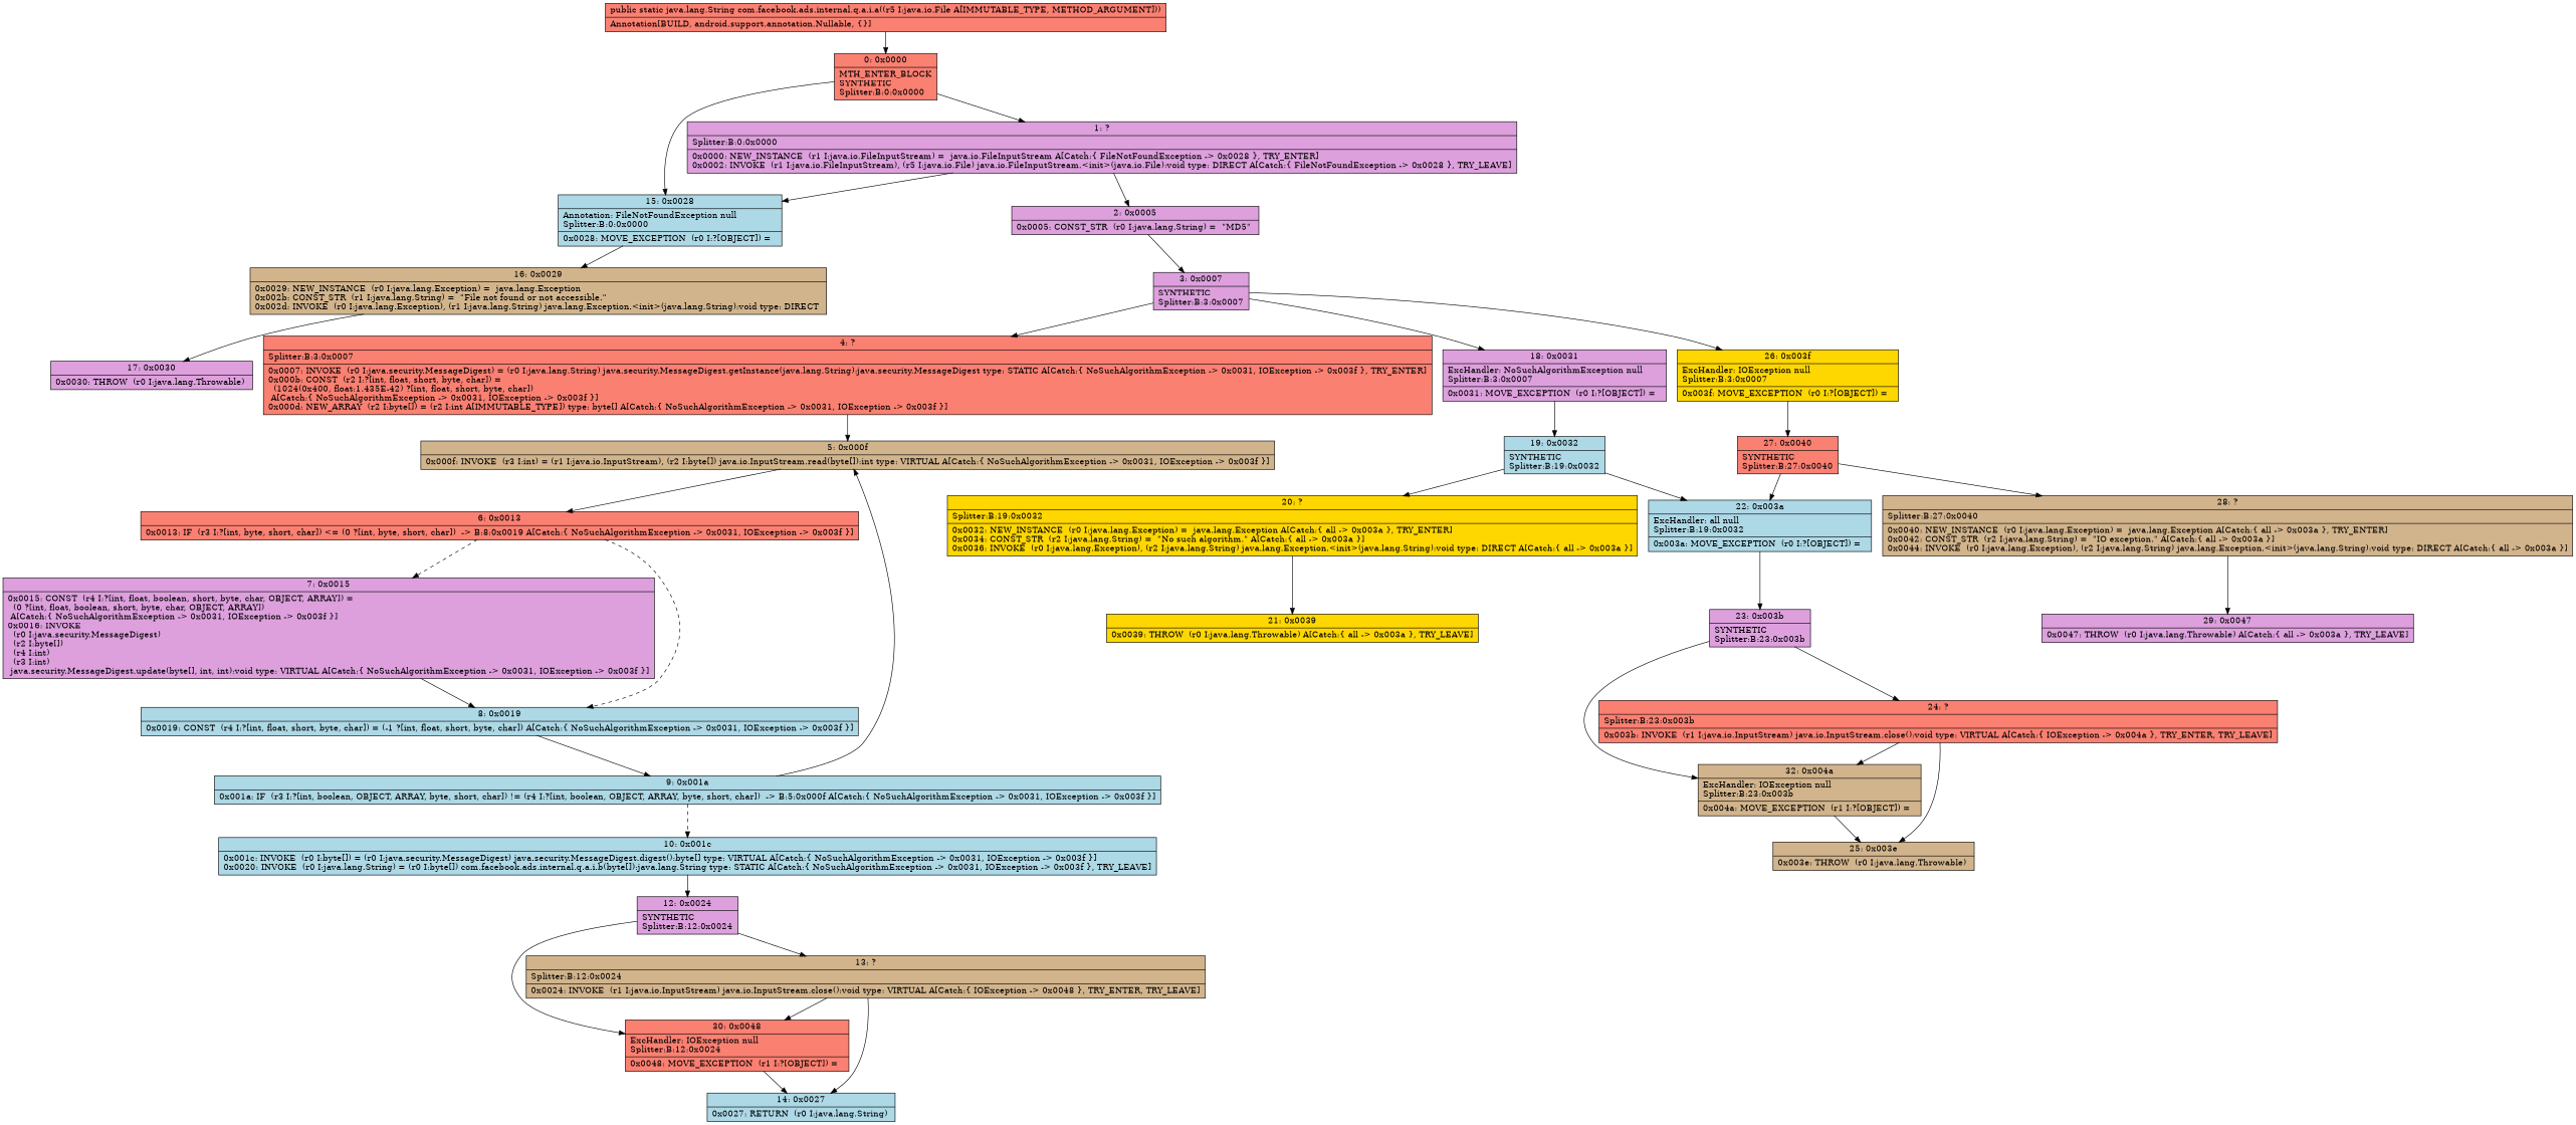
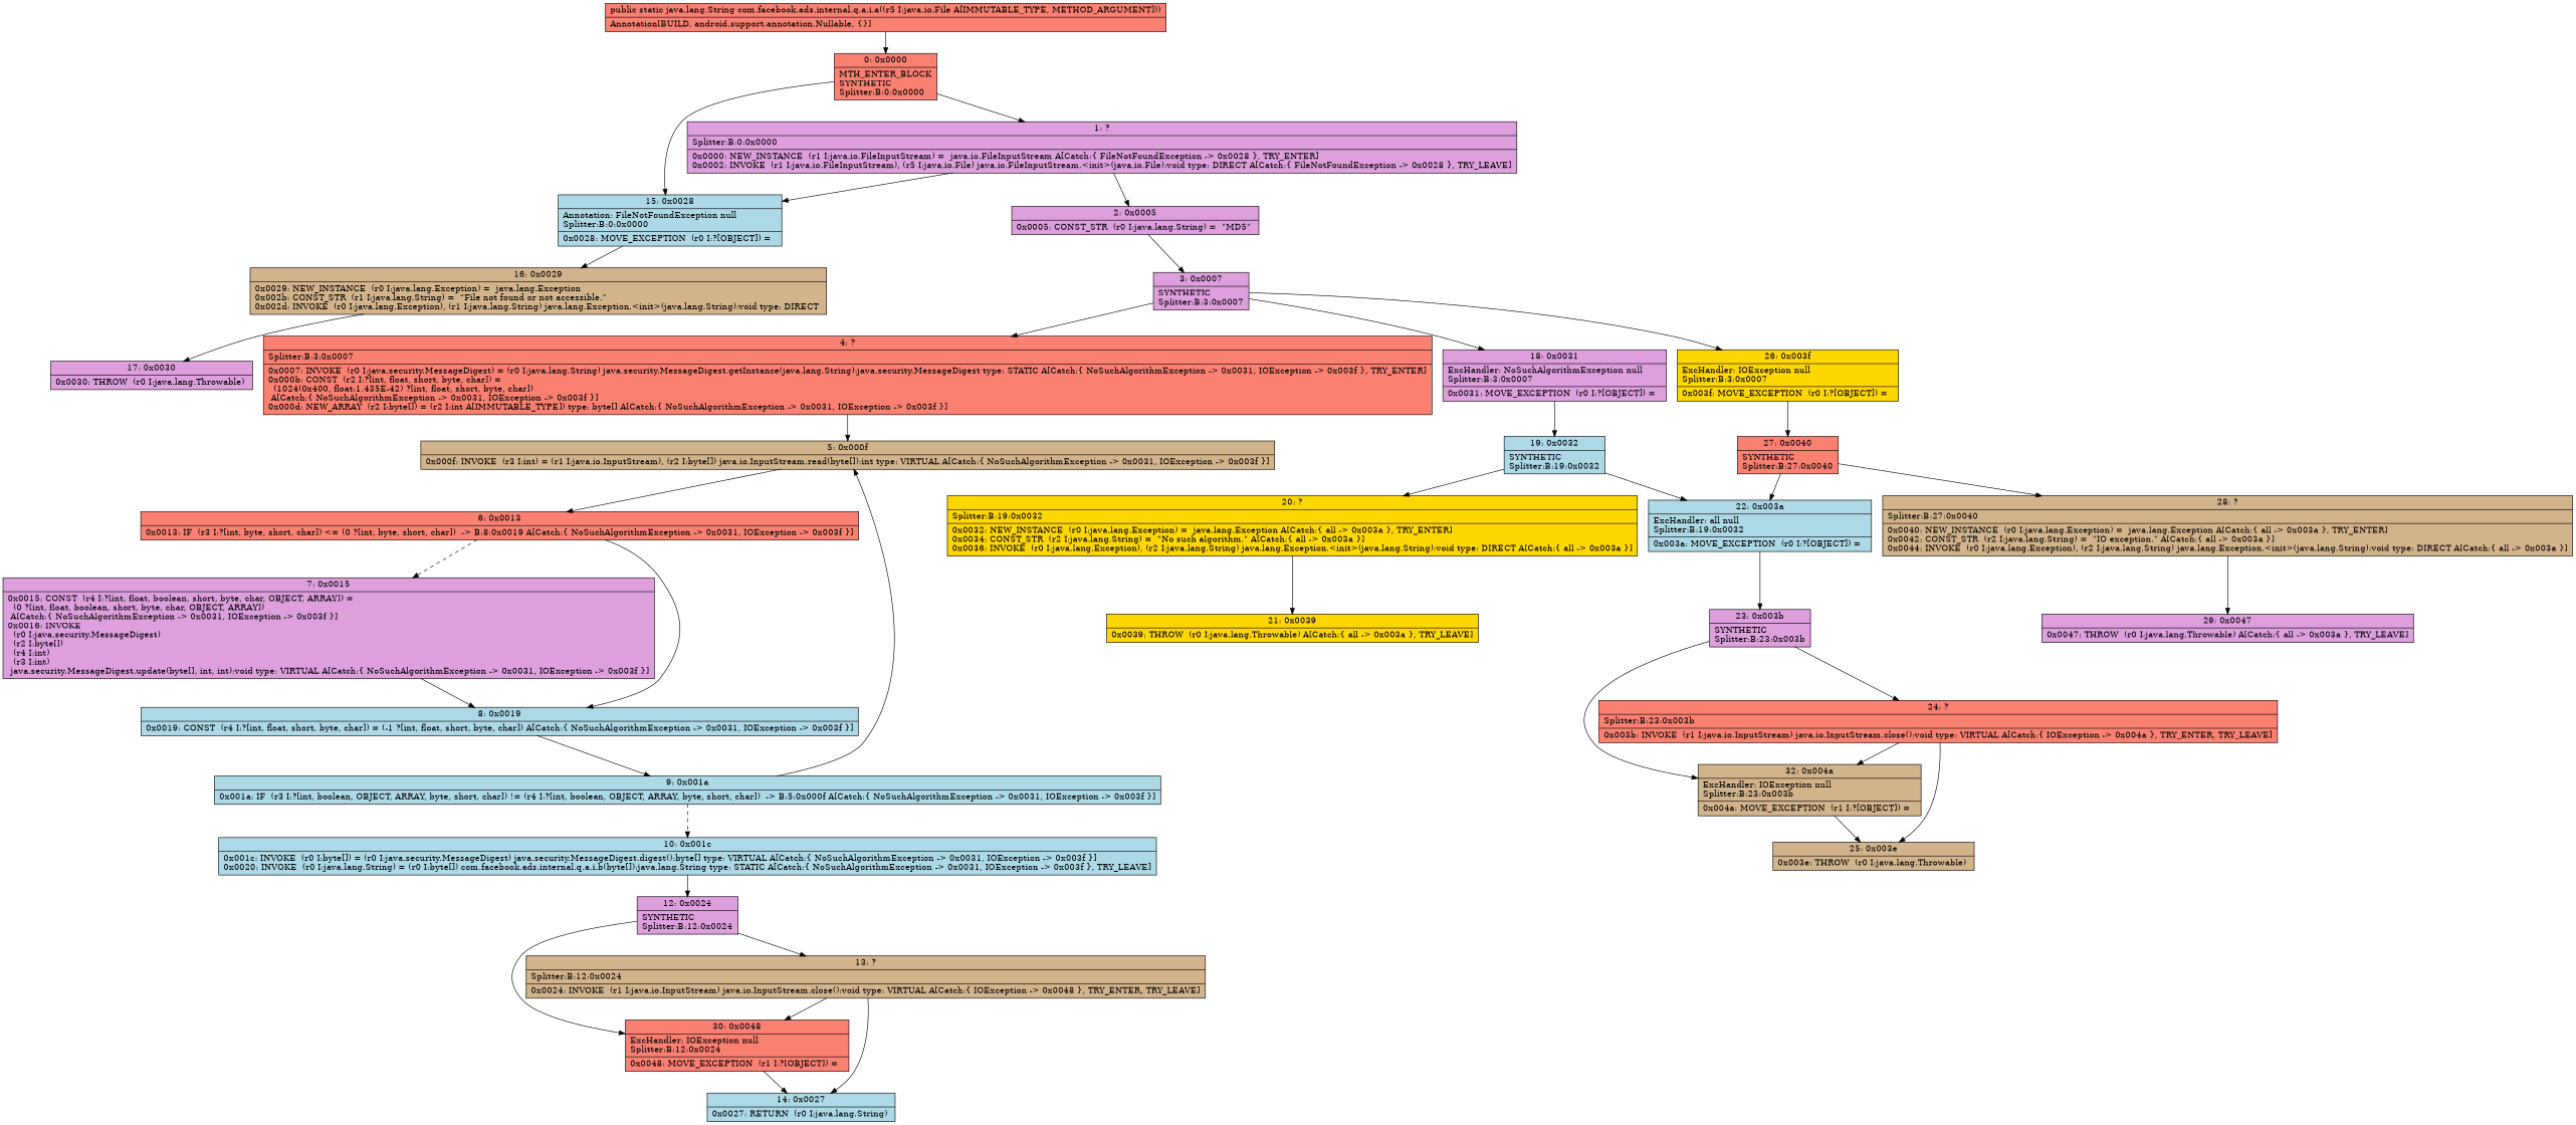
  digraph {
    node [fillcolor=plum shape=record style=filled]
    n1 [fillcolor=salmon label="{0\:\ 0x0000|MTH_ENTER_BLOCK\lSYNTHETIC\lSplitter:B:0:0x0000\l}"]
    n2 [label="{1\:\ ?|Splitter:B:0:0x0000\l|0x0000: NEW_INSTANCE  (r1 I:java.io.FileInputStream) =  java.io.FileInputStream A[Catch:\{ FileNotFoundException \-\> 0x0028 \}, TRY_ENTER]\l0x0002: INVOKE  (r1 I:java.io.FileInputStream), (r5 I:java.io.File) java.io.FileInputStream.\<init\>(java.io.File):void type: DIRECT A[Catch:\{ FileNotFoundException \-\> 0x0028 \}, TRY_LEAVE]\l}"]
    n3 [fillcolor=lightblue label="{15\:\ 0x0028|Annotation: FileNotFoundException null\lSplitter:B:0:0x0000\l|0x0028: MOVE_EXCEPTION  (r0 I:?[OBJECT]) =  \l}"]
    n4 [label="{2\:\ 0x0005|0x0005: CONST_STR  (r0 I:java.lang.String) =  \"MD5\" \l}"]
    n5 [fillcolor=tan label="{16\:\ 0x0029|0x0029: NEW_INSTANCE  (r0 I:java.lang.Exception) =  java.lang.Exception \l0x002b: CONST_STR  (r1 I:java.lang.String) =  \"File not found or not accessible.\" \l0x002d: INVOKE  (r0 I:java.lang.Exception), (r1 I:java.lang.String) java.lang.Exception.\<init\>(java.lang.String):void type: DIRECT \l}"]
    n6 [label="{3\:\ 0x0007|SYNTHETIC\lSplitter:B:3:0x0007\l}"]
    n7 [fillcolor=salmon label="{4\:\ ?|Splitter:B:3:0x0007\l|0x0007: INVOKE  (r0 I:java.security.MessageDigest) = (r0 I:java.lang.String) java.security.MessageDigest.getInstance(java.lang.String):java.security.MessageDigest type: STATIC A[Catch:\{ NoSuchAlgorithmException \-\> 0x0031, IOException \-\> 0x003f \}, TRY_ENTER]\l0x000b: CONST  (r2 I:?[int, float, short, byte, char]) = \l  (1024(0x400, float:1.435E\-42) ?[int, float, short, byte, char])\l A[Catch:\{ NoSuchAlgorithmException \-\> 0x0031, IOException \-\> 0x003f \}]\l0x000d: NEW_ARRAY  (r2 I:byte[]) = (r2 I:int A[IMMUTABLE_TYPE]) type: byte[] A[Catch:\{ NoSuchAlgorithmException \-\> 0x0031, IOException \-\> 0x003f \}]\l}"]
    n8 [label="{18\:\ 0x0031|ExcHandler: NoSuchAlgorithmException null\lSplitter:B:3:0x0007\l|0x0031: MOVE_EXCEPTION  (r0 I:?[OBJECT]) =  \l}"]
    n9 [fillcolor=gold label="{26\:\ 0x003f|ExcHandler: IOException null\lSplitter:B:3:0x0007\l|0x003f: MOVE_EXCEPTION  (r0 I:?[OBJECT]) =  \l}"]
    n10 [fillcolor=tan label="{5\:\ 0x000f|0x000f: INVOKE  (r3 I:int) = (r1 I:java.io.InputStream), (r2 I:byte[]) java.io.InputStream.read(byte[]):int type: VIRTUAL A[Catch:\{ NoSuchAlgorithmException \-\> 0x0031, IOException \-\> 0x003f \}]\l}"]
    n11 [fillcolor=lightblue label="{19\:\ 0x0032|SYNTHETIC\lSplitter:B:19:0x0032\l}"]
    n12 [fillcolor=salmon label="{27\:\ 0x0040|SYNTHETIC\lSplitter:B:27:0x0040\l}"]
    n13 [fillcolor=salmon label="{6\:\ 0x0013|0x0013: IF  (r3 I:?[int, byte, short, char]) \<= (0 ?[int, byte, short, char])  \-\> B:8:0x0019 A[Catch:\{ NoSuchAlgorithmException \-\> 0x0031, IOException \-\> 0x003f \}]\l}"]
    n14 [label="{7\:\ 0x0015|0x0015: CONST  (r4 I:?[int, float, boolean, short, byte, char, OBJECT, ARRAY]) = \l  (0 ?[int, float, boolean, short, byte, char, OBJECT, ARRAY])\l A[Catch:\{ NoSuchAlgorithmException \-\> 0x0031, IOException \-\> 0x003f \}]\l0x0016: INVOKE  \l  (r0 I:java.security.MessageDigest)\l  (r2 I:byte[])\l  (r4 I:int)\l  (r3 I:int)\l java.security.MessageDigest.update(byte[], int, int):void type: VIRTUAL A[Catch:\{ NoSuchAlgorithmException \-\> 0x0031, IOException \-\> 0x003f \}]\l}"]
    n15 [fillcolor=lightblue label="{8\:\ 0x0019|0x0019: CONST  (r4 I:?[int, float, short, byte, char]) = (\-1 ?[int, float, short, byte, char]) A[Catch:\{ NoSuchAlgorithmException \-\> 0x0031, IOException \-\> 0x003f \}]\l}"]
    n16 [fillcolor=lightblue label="{9\:\ 0x001a|0x001a: IF  (r3 I:?[int, boolean, OBJECT, ARRAY, byte, short, char]) != (r4 I:?[int, boolean, OBJECT, ARRAY, byte, short, char])  \-\> B:5:0x000f A[Catch:\{ NoSuchAlgorithmException \-\> 0x0031, IOException \-\> 0x003f \}]\l}"]
    n17 [fillcolor=lightblue label="{10\:\ 0x001c|0x001c: INVOKE  (r0 I:byte[]) = (r0 I:java.security.MessageDigest) java.security.MessageDigest.digest():byte[] type: VIRTUAL A[Catch:\{ NoSuchAlgorithmException \-\> 0x0031, IOException \-\> 0x003f \}]\l0x0020: INVOKE  (r0 I:java.lang.String) = (r0 I:byte[]) com.facebook.ads.internal.q.a.i.b(byte[]):java.lang.String type: STATIC A[Catch:\{ NoSuchAlgorithmException \-\> 0x0031, IOException \-\> 0x003f \}, TRY_LEAVE]\l}"]
    n18 [label="{12\:\ 0x0024|SYNTHETIC\lSplitter:B:12:0x0024\l}"]
    n19 [fillcolor=tan label="{13\:\ ?|Splitter:B:12:0x0024\l|0x0024: INVOKE  (r1 I:java.io.InputStream) java.io.InputStream.close():void type: VIRTUAL A[Catch:\{ IOException \-\> 0x0048 \}, TRY_ENTER, TRY_LEAVE]\l}"]
    n20 [fillcolor=salmon label="{30\:\ 0x0048|ExcHandler: IOException null\lSplitter:B:12:0x0024\l|0x0048: MOVE_EXCEPTION  (r1 I:?[OBJECT]) =  \l}"]
    n21 [fillcolor=lightblue label="{14\:\ 0x0027|0x0027: RETURN  (r0 I:java.lang.String) \l}"]
    n22 [label="{17\:\ 0x0030|0x0030: THROW  (r0 I:java.lang.Throwable) \l}"]
    n23 [fillcolor=gold label="{20\:\ ?|Splitter:B:19:0x0032\l|0x0032: NEW_INSTANCE  (r0 I:java.lang.Exception) =  java.lang.Exception A[Catch:\{ all \-\> 0x003a \}, TRY_ENTER]\l0x0034: CONST_STR  (r2 I:java.lang.String) =  \"No such algorithm.\" A[Catch:\{ all \-\> 0x003a \}]\l0x0036: INVOKE  (r0 I:java.lang.Exception), (r2 I:java.lang.String) java.lang.Exception.\<init\>(java.lang.String):void type: DIRECT A[Catch:\{ all \-\> 0x003a \}]\l}"]
    n24 [fillcolor=lightblue label="{22\:\ 0x003a|ExcHandler: all null\lSplitter:B:19:0x0032\l|0x003a: MOVE_EXCEPTION  (r0 I:?[OBJECT]) =  \l}"]
    n25 [fillcolor=gold label="{21\:\ 0x0039|0x0039: THROW  (r0 I:java.lang.Throwable) A[Catch:\{ all \-\> 0x003a \}, TRY_LEAVE]\l}"]
    n26 [label="{23\:\ 0x003b|SYNTHETIC\lSplitter:B:23:0x003b\l}"]
    n27 [fillcolor=salmon label="{24\:\ ?|Splitter:B:23:0x003b\l|0x003b: INVOKE  (r1 I:java.io.InputStream) java.io.InputStream.close():void type: VIRTUAL A[Catch:\{ IOException \-\> 0x004a \}, TRY_ENTER, TRY_LEAVE]\l}"]
    n28 [fillcolor=tan label="{32\:\ 0x004a|ExcHandler: IOException null\lSplitter:B:23:0x003b\l|0x004a: MOVE_EXCEPTION  (r1 I:?[OBJECT]) =  \l}"]
    n29 [fillcolor=tan label="{25\:\ 0x003e|0x003e: THROW  (r0 I:java.lang.Throwable) \l}"]
    n30 [fillcolor=tan label="{28\:\ ?|Splitter:B:27:0x0040\l|0x0040: NEW_INSTANCE  (r0 I:java.lang.Exception) =  java.lang.Exception A[Catch:\{ all \-\> 0x003a \}, TRY_ENTER]\l0x0042: CONST_STR  (r2 I:java.lang.String) =  \"IO exception.\" A[Catch:\{ all \-\> 0x003a \}]\l0x0044: INVOKE  (r0 I:java.lang.Exception), (r2 I:java.lang.String) java.lang.Exception.\<init\>(java.lang.String):void type: DIRECT A[Catch:\{ all \-\> 0x003a \}]\l}"]
    n31 [label="{29\:\ 0x0047|0x0047: THROW  (r0 I:java.lang.Throwable) A[Catch:\{ all \-\> 0x003a \}, TRY_LEAVE]\l}"]
    n32 [fillcolor=salmon label="{public static java.lang.String com.facebook.ads.internal.q.a.i.a((r5 I:java.io.File A[IMMUTABLE_TYPE, METHOD_ARGUMENT]))  | Annotation[BUILD, android.support.annotation.Nullable, \{\}]\l}"]
    n1 -> n2
    n1 -> n3
    n2 -> n3
    n2 -> n4
    n3 -> n5
    n4 -> n6
    n5 -> n22
    n6 -> n7
    n6 -> n8
    n6 -> n9
    n7 -> n10
    n8 -> n11
    n9 -> n12
    n10 -> n13
    n11 -> n23
    n11 -> n24
    n12 -> n24
    n12 -> n30
    n13 -> n14 [style=dashed]
-   n13 -> n15 [style=dashed]
+   n13 -> n15
    n14 -> n15
    n15 -> n16
    n16 -> n10
    n16 -> n17 [style=dashed]
    n17 -> n18
    n18 -> n19
    n18 -> n20
    n19 -> n20
    n19 -> n21
    n20 -> n21
    n23 -> n25
    n24 -> n26
    n26 -> n27
    n26 -> n28
    n27 -> n28
    n27 -> n29
    n28 -> n29
    n30 -> n31
    n32 -> n1
  }
